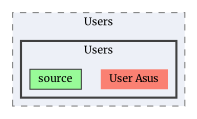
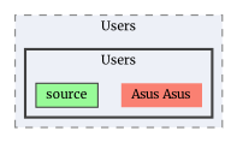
  digraph {
    compound=true
    fontname=Merriweather
    node [fontname=Merriweather fontsize=10 style=filled]
-   n1 [height=0.2 label="User Asus" shape=plaintext width=0.4 fillcolor=salmon]
+   n1 [height=0.2 label="Asus Asus" shape=plaintext width=0.4 fillcolor=salmon]
    n2 [color=grey25 fillcolor=palegreen height=0.2 label=source shape=box width=0.4]
    subgraph cluster_1 {
      bgcolor="#edf0f7"
      fontsize=10
      label=Users
      pencolor=grey50
      style="filled,dashed"
      subgraph cluster_2 {
        bgcolor="#edf0f7"
        fontsize=10
        pencolor=grey25
        style="filled,bold"
        n1
        n2
      }
    }
  }
